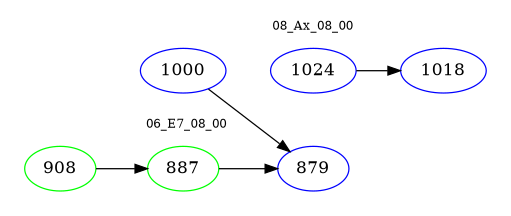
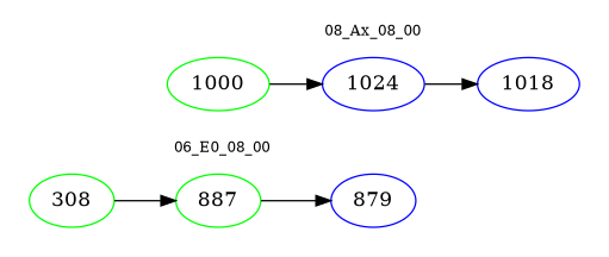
  digraph {
    rankdir=LR
    node [color=green]
    edge [color=black]
-   n1 [color=blue label=1000]
+   n1 [label=1000]
    n2 [color=blue label=1024]
    n3 [color=blue label=1018]
-   n4 [label=908]
+   n4 [label=308]
    n5 [label=887]
    n6 [color=blue label=879]
    subgraph cluster_1 {
      color=white
      fontsize=10
      label="08_Ax_08_00"
      n1
      n2
      n3
    }
    subgraph cluster_2 {
      color=white
      fontsize=10
-     label="06_E7_08_00"
+     label="06_E0_08_00"
      n4
      n5
      n6
    }
-   n1 -> n6
+   n1 -> n2
    n2 -> n3
    n4 -> n5
    n5 -> n6
  }
